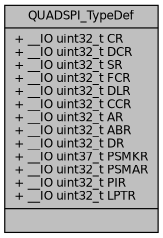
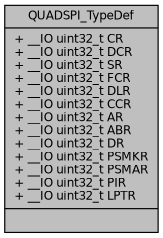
  digraph {
-   n1 [color=black fillcolor=grey75 fontcolor=black fontname=Helvetica fontsize=10 height=0.2 label="{QUADSPI_TypeDef\n|+ __IO uint32_t CR\l+ __IO uint32_t DCR\l+ __IO uint32_t SR\l+ __IO uint32_t FCR\l+ __IO uint32_t DLR\l+ __IO uint32_t CCR\l+ __IO uint32_t AR\l+ __IO uint32_t ABR\l+ __IO uint32_t DR\l+ __IO uint37_t PSMKR\l+ __IO uint32_t PSMAR\l+ __IO uint32_t PIR\l+ __IO uint32_t LPTR\l|}" shape=record style=filled width=0.4]
+   n1 [color=black fillcolor=grey75 fontcolor=black fontname=Helvetica fontsize=10 height=0.2 label="{QUADSPI_TypeDef\n|+ __IO uint32_t CR\l+ __IO uint32_t DCR\l+ __IO uint32_t SR\l+ __IO uint32_t FCR\l+ __IO uint32_t DLR\l+ __IO uint32_t CCR\l+ __IO uint32_t AR\l+ __IO uint32_t ABR\l+ __IO uint32_t DR\l+ __IO uint32_t PSMKR\l+ __IO uint32_t PSMAR\l+ __IO uint32_t PIR\l+ __IO uint32_t LPTR\l|}" shape=record style=filled width=0.4]
  }
